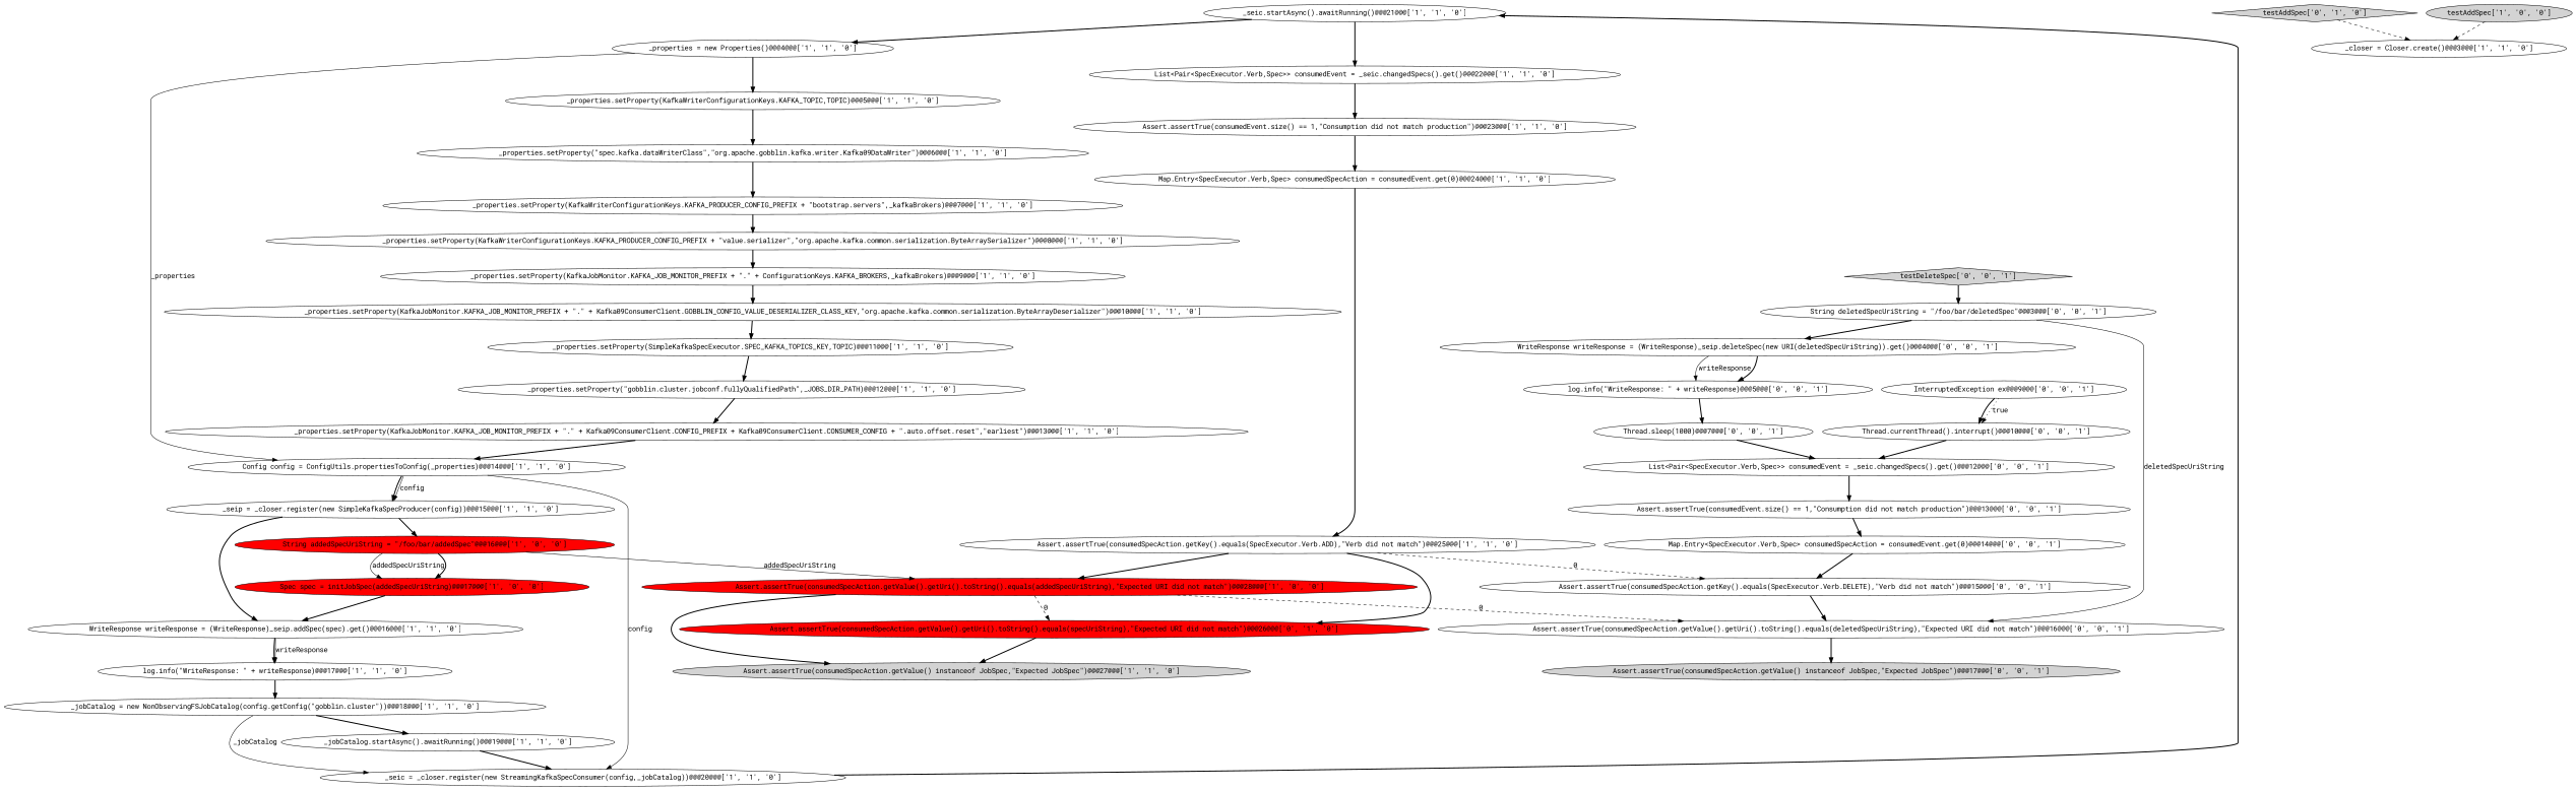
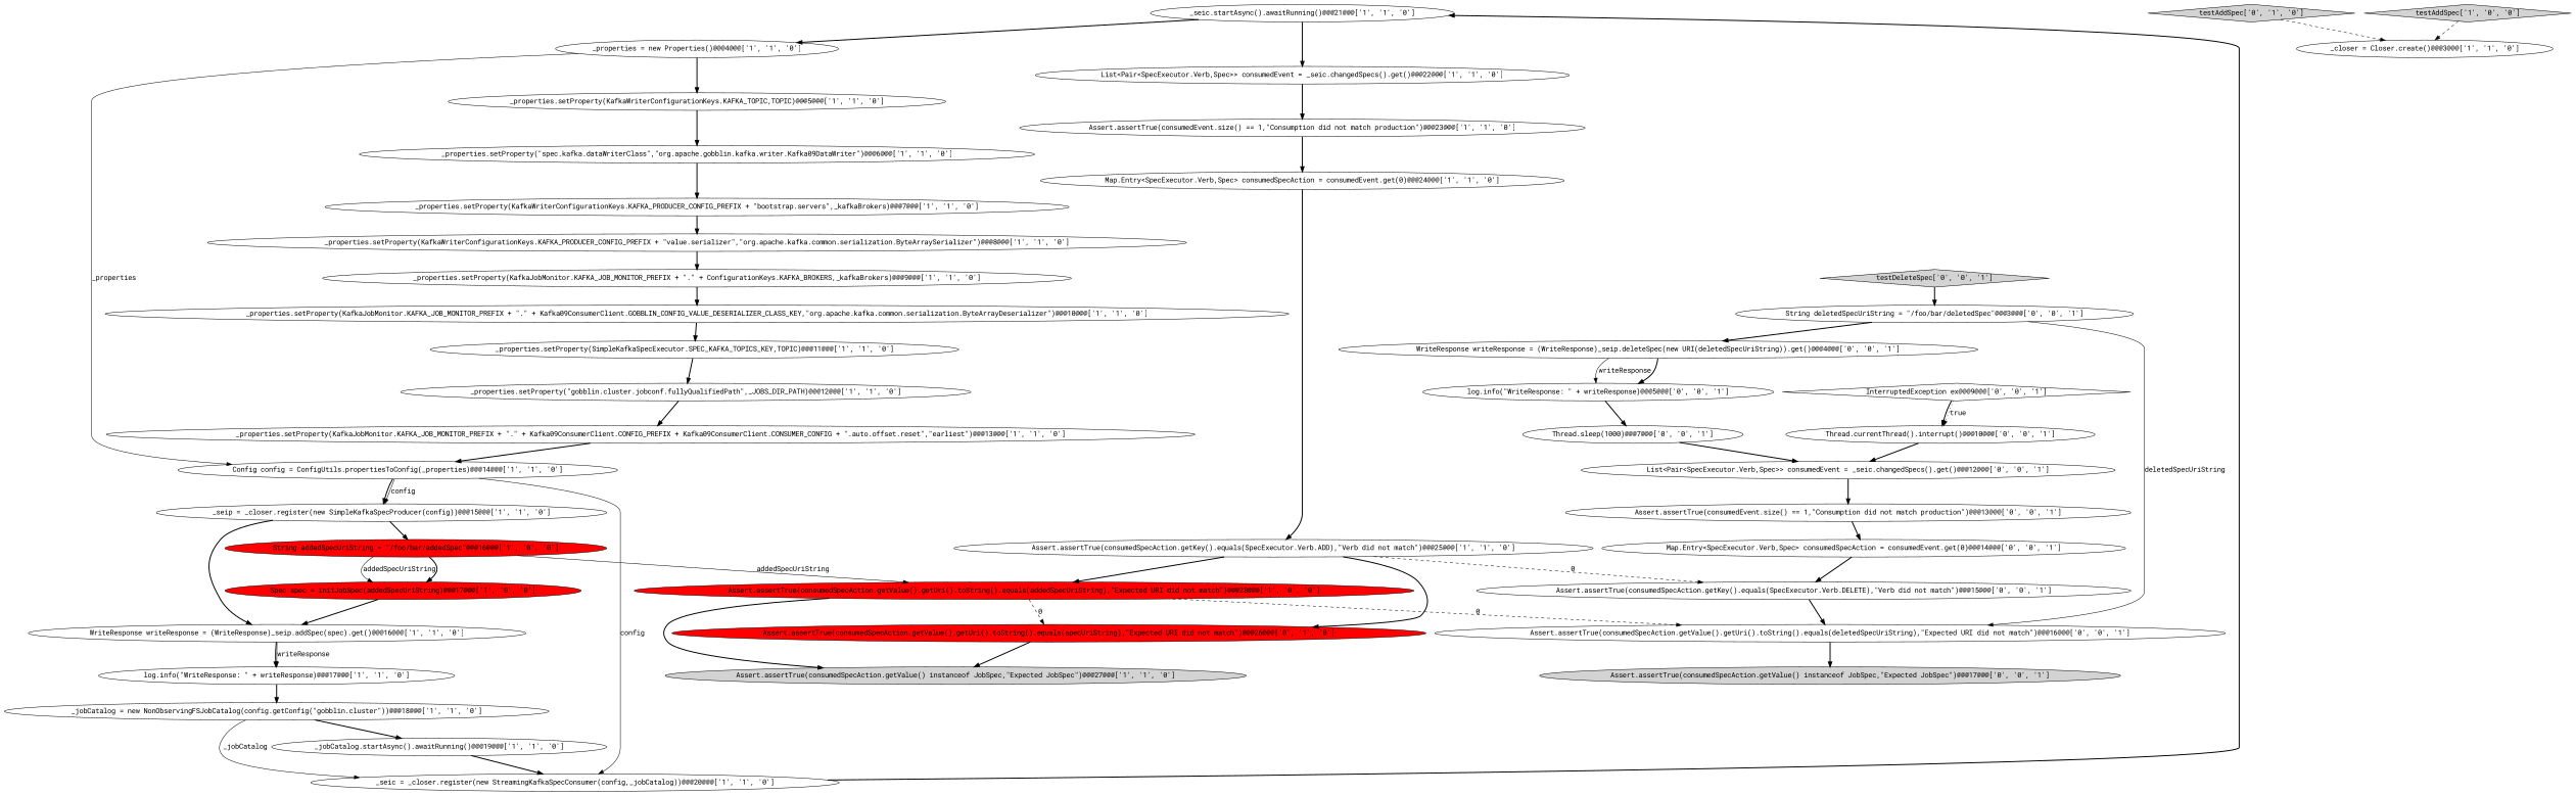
  digraph {
    fontname="Roboto Mono"
    node [fillcolor=white fontname="Roboto Mono" shape=ellipse style=filled]
    edge [fontname="Roboto Mono" style=bold]
    n1 [label="List<Pair<SpecExecutor.Verb,Spec>> consumedEvent = _seic.changedSpecs().get()@@@12@@@['0', '0', '1']"]
    n2 [label="Assert.assertTrue(consumedEvent.size() == 1,\"Consumption did not match production\")@@@13@@@['0', '0', '1']"]
    n3 [label="Map.Entry<SpecExecutor.Verb,Spec> consumedSpecAction = consumedEvent.get(0)@@@14@@@['0', '0', '1']"]
    n4 [label="_properties = new Properties()@@@4@@@['1', '1', '0']"]
    n5 [label="Config config = ConfigUtils.propertiesToConfig(_properties)@@@14@@@['1', '1', '0']"]
    n6 [label="_properties.setProperty(KafkaWriterConfigurationKeys.KAFKA_TOPIC,TOPIC)@@@5@@@['1', '1', '0']"]
    n7 [label="_seic = _closer.register(new StreamingKafkaSpecConsumer(config,_jobCatalog))@@@20@@@['1', '1', '0']"]
    n8 [label="_seip = _closer.register(new SimpleKafkaSpecProducer(config))@@@15@@@['1', '1', '0']"]
    n9 [label="_properties.setProperty(\"spec.kafka.dataWriterClass\",\"org.apache.gobblin.kafka.writer.Kafka09DataWriter\")@@@6@@@['1', '1', '0']"]
    n10 [label="_properties.setProperty(KafkaJobMonitor.KAFKA_JOB_MONITOR_PREFIX + \".\" + Kafka09ConsumerClient.GOBBLIN_CONFIG_VALUE_DESERIALIZER_CLASS_KEY,\"org.apache.kafka.common.serialization.ByteArrayDeserializer\")@@@10@@@['1', '1', '0']"]
    n11 [label="_properties.setProperty(SimpleKafkaSpecExecutor.SPEC_KAFKA_TOPICS_KEY,TOPIC)@@@11@@@['1', '1', '0']"]
    n12 [label="_properties.setProperty(\"gobblin.cluster.jobconf.fullyQualifiedPath\",_JOBS_DIR_PATH)@@@12@@@['1', '1', '0']"]
    n13 [fillcolor=lightgray label="testAddSpec['0', '1', '0']" shape=diamond]
    n14 [label="_closer = Closer.create()@@@3@@@['1', '1', '0']"]
    n15 [label="_properties.setProperty(KafkaJobMonitor.KAFKA_JOB_MONITOR_PREFIX + \".\" + Kafka09ConsumerClient.CONFIG_PREFIX + Kafka09ConsumerClient.CONSUMER_CONFIG + \".auto.offset.reset\",\"earliest\")@@@13@@@['1', '1', '0']"]
    n16 [fillcolor=red label="String addedSpecUriString = \"/foo/bar/addedSpec\"@@@16@@@['1', '0', '0']"]
    n17 [fillcolor=red label="Spec spec = initJobSpec(addedSpecUriString)@@@17@@@['1', '0', '0']"]
    n18 [fillcolor=red label="Assert.assertTrue(consumedSpecAction.getValue().getUri().toString().equals(addedSpecUriString),\"Expected URI did not match\")@@@28@@@['1', '0', '0']"]
    n19 [label="WriteResponse writeResponse = (WriteResponse)_seip.addSpec(spec).get()@@@16@@@['1', '1', '0']"]
    n20 [fillcolor=red label="Assert.assertTrue(consumedSpecAction.getValue().getUri().toString().equals(specUriString),\"Expected URI did not match\")@@@26@@@['0', '1', '0']"]
    n21 [label="Assert.assertTrue(consumedSpecAction.getValue().getUri().toString().equals(deletedSpecUriString),\"Expected URI did not match\")@@@16@@@['0', '0', '1']"]
    n22 [fillcolor=lightgray label="Assert.assertTrue(consumedSpecAction.getValue() instanceof JobSpec,\"Expected JobSpec\")@@@27@@@['1', '1', '0']"]
    n23 [label="log.info(\"WriteResponse: \" + writeResponse)@@@17@@@['1', '1', '0']"]
    n24 [label="_jobCatalog = new NonObservingFSJobCatalog(config.getConfig(\"gobblin.cluster\"))@@@18@@@['1', '1', '0']"]
    n25 [label="Map.Entry<SpecExecutor.Verb,Spec> consumedSpecAction = consumedEvent.get(0)@@@24@@@['1', '1', '0']"]
    n26 [label="Assert.assertTrue(consumedSpecAction.getKey().equals(SpecExecutor.Verb.ADD),\"Verb did not match\")@@@25@@@['1', '1', '0']"]
    n27 [label="Assert.assertTrue(consumedSpecAction.getKey().equals(SpecExecutor.Verb.DELETE),\"Verb did not match\")@@@15@@@['0', '0', '1']"]
    n28 [label="_seic.startAsync().awaitRunning()@@@21@@@['1', '1', '0']"]
    n29 [label="List<Pair<SpecExecutor.Verb,Spec>> consumedEvent = _seic.changedSpecs().get()@@@22@@@['1', '1', '0']"]
    n30 [label="_properties.setProperty(KafkaWriterConfigurationKeys.KAFKA_PRODUCER_CONFIG_PREFIX + \"bootstrap.servers\",_kafkaBrokers)@@@7@@@['1', '1', '0']"]
    n31 [label="_properties.setProperty(KafkaWriterConfigurationKeys.KAFKA_PRODUCER_CONFIG_PREFIX + \"value.serializer\",\"org.apache.kafka.common.serialization.ByteArraySerializer\")@@@8@@@['1', '1', '0']"]
    n32 [fillcolor=lightgray label="Assert.assertTrue(consumedSpecAction.getValue() instanceof JobSpec,\"Expected JobSpec\")@@@17@@@['0', '0', '1']"]
-   n33 [fillcolor=lightgray label="testAddSpec['1', '0', '0']"]
+   n33 [fillcolor=lightgray label="testAddSpec['1', '0', '0']" shape=diamond]
    n34 [label="log.info(\"WriteResponse: \" + writeResponse)@@@5@@@['0', '0', '1']"]
    n35 [label="Thread.sleep(1000)@@@7@@@['0', '0', '1']"]
    n36 [fillcolor=lightgray label="testDeleteSpec['0', '0', '1']" shape=diamond]
    n37 [label="String deletedSpecUriString = \"/foo/bar/deletedSpec\"@@@3@@@['0', '0', '1']"]
    n38 [label="WriteResponse writeResponse = (WriteResponse)_seip.deleteSpec(new URI(deletedSpecUriString)).get()@@@4@@@['0', '0', '1']"]
    n39 [label="_properties.setProperty(KafkaJobMonitor.KAFKA_JOB_MONITOR_PREFIX + \".\" + ConfigurationKeys.KAFKA_BROKERS,_kafkaBrokers)@@@9@@@['1', '1', '0']"]
-   n40 [label="InterruptedException ex@@@9@@@['0', '0', '1']"]
+   n40 [label="InterruptedException ex@@@9@@@['0', '0', '1']" shape=diamond]
    n41 [label="Thread.currentThread().interrupt()@@@10@@@['0', '0', '1']"]
    n42 [label="_jobCatalog.startAsync().awaitRunning()@@@19@@@['1', '1', '0']"]
    n43 [label="Assert.assertTrue(consumedEvent.size() == 1,\"Consumption did not match production\")@@@23@@@['1', '1', '0']"]
    n1 -> n2
    n2 -> n3
    n3 -> n27
    n4 -> n5 [label=_properties style=solid]
    n4 -> n6
    n5 -> n7 [label=config style=solid]
    n5 -> n8
    n5 -> n8 [label=config style=solid]
    n6 -> n9
    n7 -> n28
    n8 -> n16
    n8 -> n19
    n9 -> n30
    n10 -> n11
    n11 -> n12
    n12 -> n15
    n13 -> n14 [style=dashed]
    n15 -> n5
    n16 -> n17 [label=addedSpecUriString style=solid]
    n16 -> n17
    n16 -> n18 [label=addedSpecUriString style=solid]
    n17 -> n19
    n18 -> n20 [label=0 style=dashed]
    n18 -> n21 [label=0 style=dashed]
    n18 -> n22
    n19 -> n23 [label=writeResponse style=solid]
    n19 -> n23
    n20 -> n22
    n21 -> n32
    n23 -> n24
    n24 -> n7 [label=_jobCatalog style=solid]
    n24 -> n42
    n25 -> n26
    n26 -> n18
    n26 -> n20
    n26 -> n27 [label=0 style=dashed]
    n27 -> n21
    n28 -> n4
    n28 -> n29
    n29 -> n43
    n30 -> n31
    n31 -> n39
    n33 -> n14 [style=dashed]
    n34 -> n35
    n35 -> n1
    n36 -> n37
    n37 -> n21 [label=deletedSpecUriString style=solid]
    n37 -> n38
    n38 -> n34 [label=writeResponse style=solid]
    n38 -> n34
    n39 -> n10
    n40 -> n41 [label=true style=dotted]
    n40 -> n41
    n41 -> n1
    n42 -> n7
    n43 -> n25
  }
